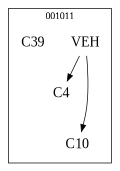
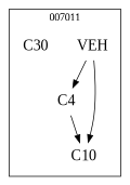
  strict digraph {
    fontname="Liberation Serif"
    node [fontname="Liberation Serif" fontsize=20 shape=plaintext]
    edge [fontname="Liberation Serif"]
    n1 [label=VEH]
    n2 [label=C4]
    n3 [label=C10]
-   n4 [label=C39]
+   n4 [label=C30]
    subgraph cluster_1 {
-     label=001011
+     label=007011
      labeldoc=t
      n1
      n2
      n3
      n4
    }
    n1 -> n2
    n1 -> n3
+   n2 -> n3
  }
